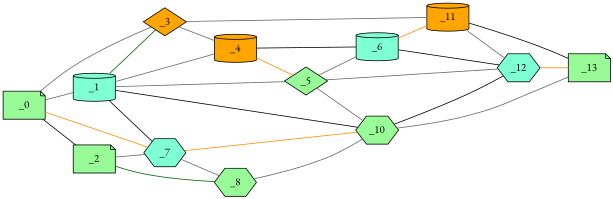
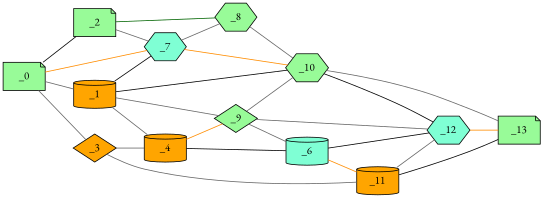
  graph {
    fontname="EB Garamond"
    rankdir=LR
    node [fillcolor=palegreen fontname="EB Garamond" shape=cylinder style=filled x=34 y=18]
    edge [color=gray40 fontname="EB Garamond" valence=2]
    _0 [shape=note x=13]
-   _1 [fillcolor=aquamarine x=30 y=57]
+   _1 [fillcolor=orange x=30 y=57]
    _2 [shape=note y=6]
    _3 [fillcolor=orange shape=diamond y=90]
    _7 [fillcolor=aquamarine shape=hexagon x=47 y=11]
    _4 [fillcolor=orange x=36 y=69]
-   _5 [shape=diamond x=40 y=65]
+   _5 [shape=diamond x=40 y=65 label=_9]
    _10 [shape=hexagon x=63 y=16]
    _8 [shape=hexagon x=53 y=3]
    _11 [fillcolor=orange x=99 y=116]
    _6 [fillcolor=aquamarine x=44 y=85]
    _12 [fillcolor=aquamarine shape=hexagon x=114 y=28]
    _13 [shape=note x=117]
    _0 -- _1
    _0 -- _2 [color=black valence=1]
    _0 -- _3 [valence=1]
    _0 -- _7 [color=darkorange valence=1]
-   _1 -- _3 [color=darkgreen valence=1]
    _1 -- _7 [color=black valence=1]
    _1 -- _4
    _1 -- _5
    _1 -- _10 [color=black]
    _2 -- _7
    _2 -- _8 [color=darkgreen valence=1]
    _3 -- _4
    _3 -- _11 [valence=1]
    _7 -- _10 [color=darkorange]
    _7 -- _8 [valence=1]
    _4 -- _5 [color=darkorange]
    _4 -- _6 [color=black]
    _5 -- _10 [valence=1]
    _5 -- _6
    _5 -- _12
    _10 -- _12 [color=black]
    _10 -- _13 [valence=1]
    _8 -- _10 [valence=1]
    _11 -- _12
    _11 -- _13 [color=black valence=1]
    _6 -- _11 [color=darkorange]
    _6 -- _12 [color=black]
    _12 -- _13 [color=darkorange valence=1]
  }
